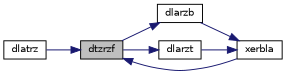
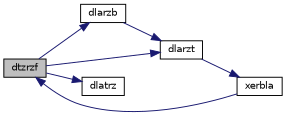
  digraph {
    rankdir=LR
    node [color=black fillcolor=white fontname=Helvetica fontsize=10 shape=record style=filled]
    edge [color=midnightblue fontname=Helvetica fontsize=10 labelfontname=Helvetica labelfontsize=10 style=solid]
    n1 [fillcolor=grey75 fontcolor=black height=0.2 label=dtzrzf width=0.4]
    n2 [height=0.2 label=dlarzb width=0.4]
    n3 [height=0.2 label=dlarzt width=0.4]
    n4 [height=0.2 label=dlatrz width=0.4]
    n5 [height=0.2 label=xerbla width=0.4]
    n1 -> n2
    n1 -> n3
-   n4 -> n1
-   n2 -> n5
+   n1 -> n4
+   n2 -> n3
    n3 -> n5
    n5 -> n1
  }
